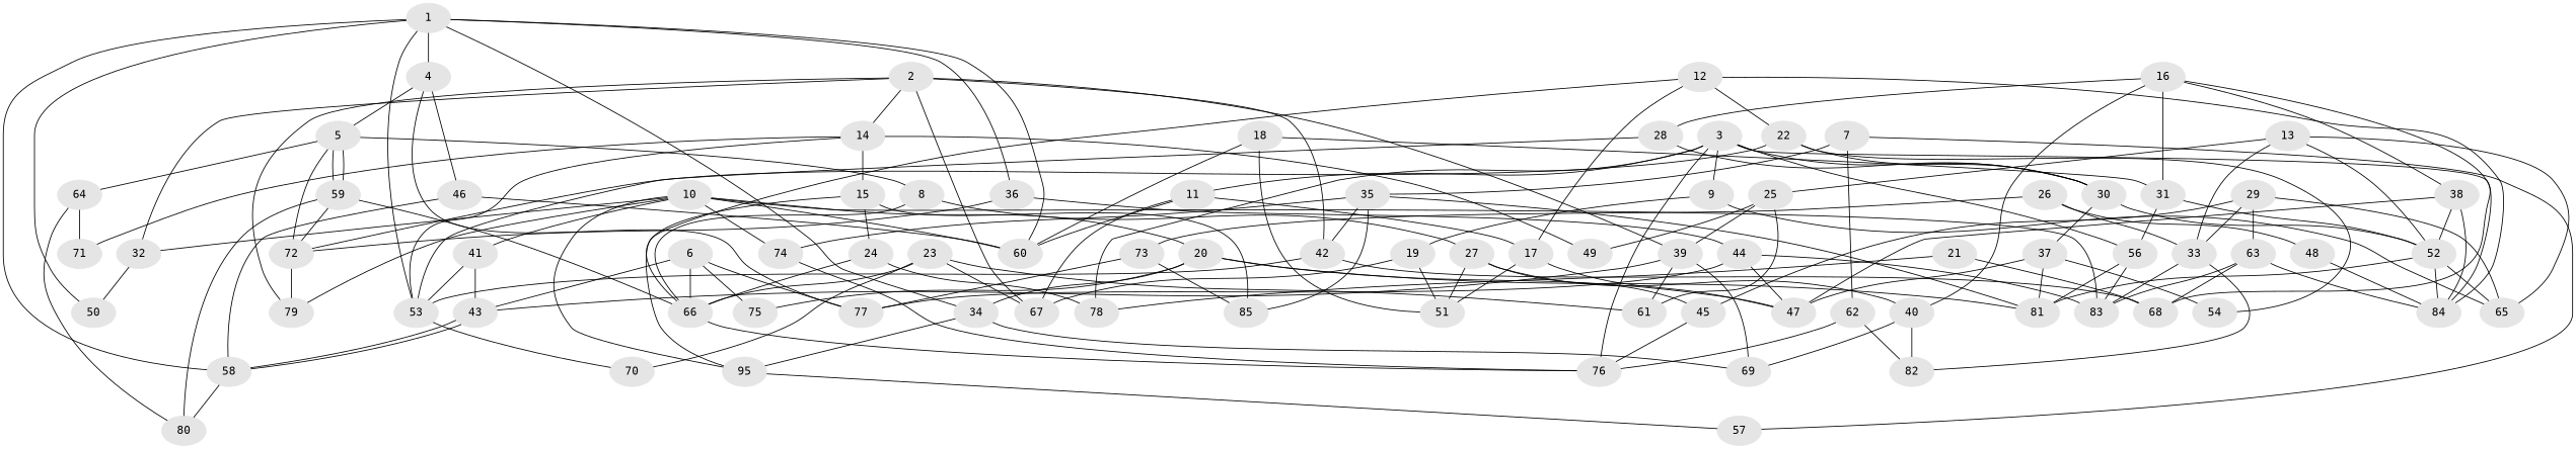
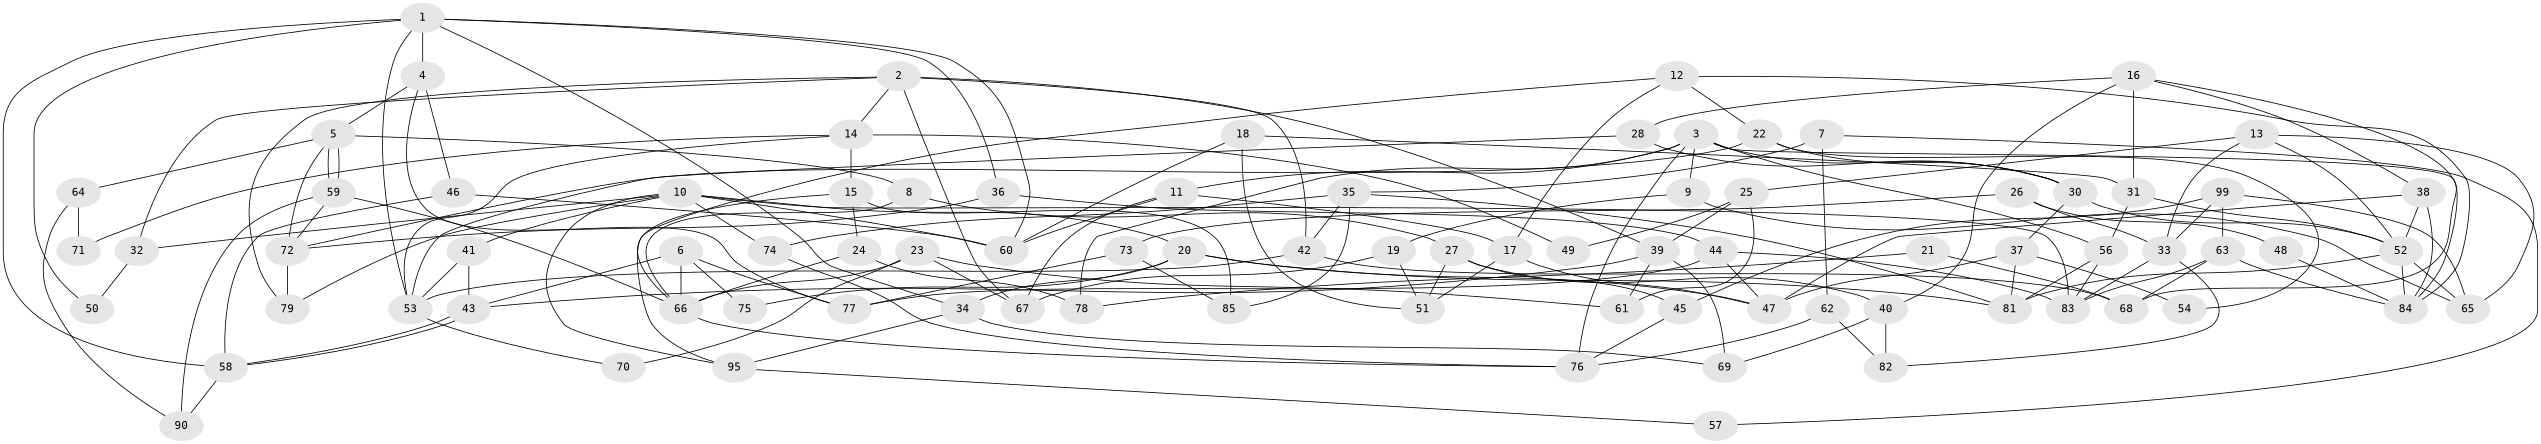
  graph {
    fontname="DejaVu Sans Mono"
    node [color=gray90 fontname="DejaVu Sans Mono" style=filled]
    edge [fontname="DejaVu Sans Mono"]
    1
    4
    34
    36
    50
    53
    58
    60
    5
    46
    77
    n12 [label=95]
    69
    72
    44
    70
-   80
+   80 [label=90]
    2
    14
    32
    39
    42
    67
    79
    15
    49
    71
    43
    61
    68
    3
    9
    11
    30
    56
    76
    78
    84
    19
    65
    17
    52
    37
    83
    81
    8
    59
    64
    66
    27
    6
    75
    7
    35
    57
    62
    74
    85
    82
    40
    51
    45
    10
    20
    41
    47
    26
    33
    48
    73
    12
    22
    54
    13
    25
    24
    16
    28
    31
    38
    18
    21
    23
-   29
+   29 [label=99]
    63
    1 -- 4
    1 -- 34
    1 -- 36
    1 -- 50
    1 -- 53
    1 -- 58
    1 -- 60
    4 -- 5
    4 -- 46
    4 -- 77
    34 -- n12
    34 -- 69
    36 -- 72
    36 -- 44
    53 -- 70
    58 -- 80
    5 -- 72
    5 -- 8
    5 -- 59
    5 -- 59
    5 -- 64
    46 -- 58
    46 -- 60
    n12 -- 57
    72 -- 79
    44 -- 77
    44 -- 83
    44 -- 47
    2 -- 14
    2 -- 32
    2 -- 39
    2 -- 42
    2 -- 67
    2 -- 79
    14 -- 53
    14 -- 15
    14 -- 49
    14 -- 71
    32 -- 50
    39 -- 69
    39 -- 43
    39 -- 61
    42 -- 53
    42 -- 68
    15 -- n12
    15 -- 85
    15 -- 24
    43 -- 58
    43 -- 58
    3 -- 9
    3 -- 11
    3 -- 30
    3 -- 56
    3 -- 76
    3 -- 78
    3 -- 84
    9 -- 19
    9 -- 65
    11 -- 60
    11 -- 67
    11 -- 17
    30 -- 52
    30 -- 37
    56 -- 83
    56 -- 81
    19 -- 67
    19 -- 51
    17 -- 51
    17 -- 47
    52 -- 84
    52 -- 65
    52 -- 81
    37 -- 81
    37 -- 47
    37 -- 54
    8 -- 66
    8 -- 27
    59 -- 72
    59 -- 80
    59 -- 66
    64 -- 80
    64 -- 71
    66 -- 76
    27 -- 40
    27 -- 51
    27 -- 45
    6 -- 77
    6 -- 43
    6 -- 66
    6 -- 75
    7 -- 35
    7 -- 57
    7 -- 62
    35 -- 42
    35 -- 81
    35 -- 74
    35 -- 85
    62 -- 76
    62 -- 82
    74 -- 76
    40 -- 69
    40 -- 82
    45 -- 76
    10 -- 60
    10 -- n12
    10 -- 32
    10 -- 79
    10 -- 83
    10 -- 74
    10 -- 20
    10 -- 41
    20 -- 34
    20 -- 81
    20 -- 75
    20 -- 47
    41 -- 53
    41 -- 43
    26 -- 33
    26 -- 48
    26 -- 73
    33 -- 83
    33 -- 82
    48 -- 84
    73 -- 77
    73 -- 85
    12 -- 84
    12 -- 17
    12 -- 66
    12 -- 22
    22 -- 72
    22 -- 30
    22 -- 54
    13 -- 65
    13 -- 52
    13 -- 33
    13 -- 25
    25 -- 39
    25 -- 49
    25 -- 61
    24 -- 78
    24 -- 66
    16 -- 68
    16 -- 40
    16 -- 28
    16 -- 31
    16 -- 38
    28 -- 53
    28 -- 30
    31 -- 56
    31 -- 52
    38 -- 84
    38 -- 52
    38 -- 47
    18 -- 60
    18 -- 51
    18 -- 31
    21 -- 68
    21 -- 78
    23 -- 70
    23 -- 67
    23 -- 61
    23 -- 66
    29 -- 65
    29 -- 45
    29 -- 33
    29 -- 63
    63 -- 68
    63 -- 84
    63 -- 83
  }
